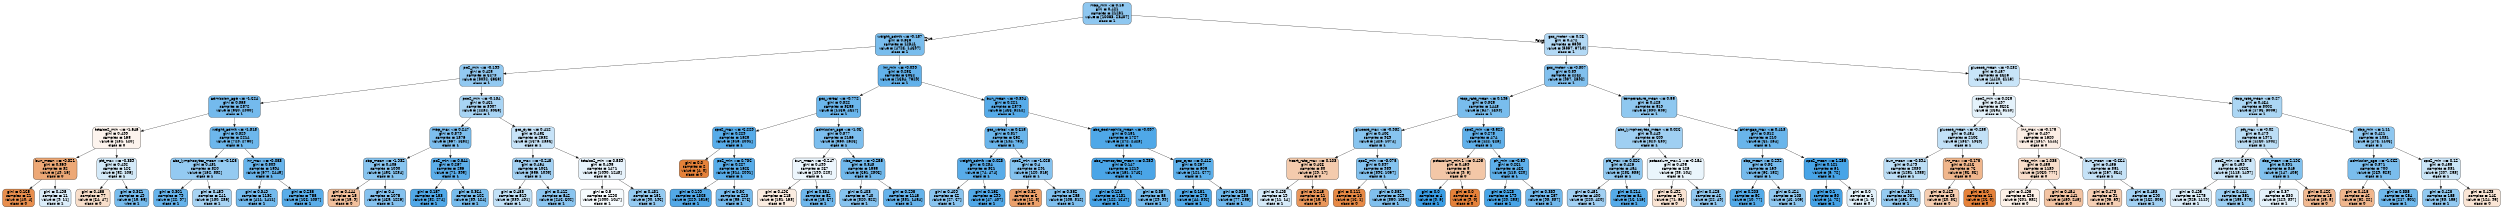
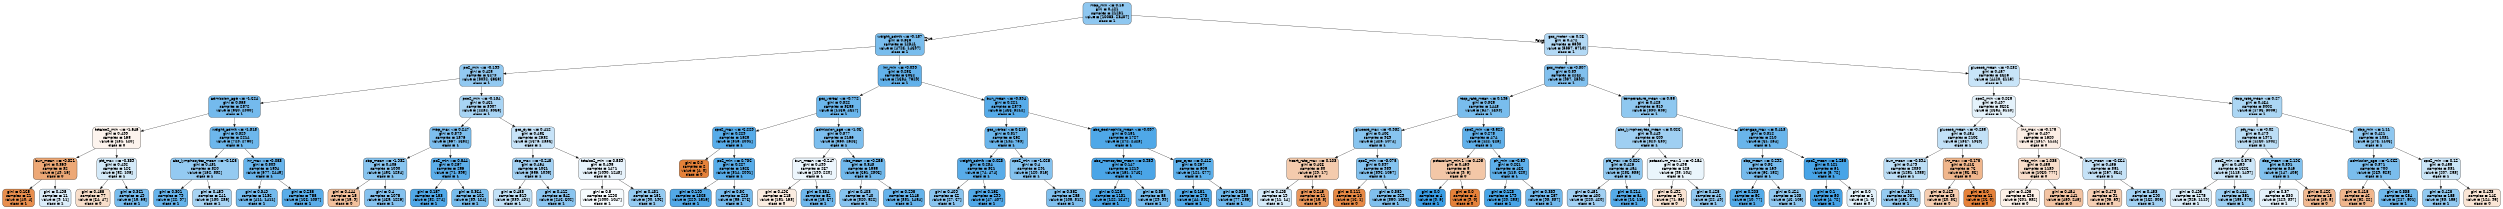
  digraph {
    node [color=black fillcolor="#92c9f1" fontname=helvetica shape=box style="filled, rounded"]
    edge [fontname=helvetica]
    n1 [fillcolor="#8ec7f0" label="mbp_min <= 0.18\ngini = 0.421\nsamples = 21231\nvalue = [10083, 23407]\nclass = 1"]
    n2 [fillcolor="#79bded" label="weight_admit <= -0.137\ngini = 0.368\nsamples = 12341\nvalue = [4726, 14697]\nclass = 1"]
    n3 [fillcolor="#b3d9f5" label="gcs_motor <= 0.26\ngini = 0.472\nsamples = 8890\nvalue = [5357, 8710]\nclass = 1"]
    n4 [label="po2_min <= -0.199\ngini = 0.428\nsamples = 6279\nvalue = [3092, 6868]\nclass = 1"]
    n5 [fillcolor="#62b1ea" label="inr_min <= -0.099\ngini = 0.286\nsamples = 6062\nvalue = [1634, 7829]\nclass = 1"]
    n6 [fillcolor="#81c0ee" label="gcs_motor <= -0.307\ngini = 0.39\nsamples = 2262\nvalue = [937, 2592]\nclass = 1"]
    n7 [fillcolor="#c8e4f8" label="glucose_mean <= -0.232\ngini = 0.487\nsamples = 6628\nvalue = [4420, 6118]\nclass = 1"]
    n8 [fillcolor="#74baed" label="admission_age <= -1.624\ngini = 0.353\nsamples = 2372\nvalue = [860, 2900]\nclass = 1"]
    n9 [fillcolor="#a8d4f4" label="pco2_min <= -0.134\ngini = 0.461\nsamples = 3907\nvalue = [2232, 3968]\nclass = 1"]
    n10 [fillcolor="#6bb6ec" label="gcs_verbal <= -0.772\ngini = 0.322\nsamples = 3683\nvalue = [1168, 4617]\nclass = 1"]
    n11 [fillcolor="#56abe9" label="bun_mean <= -0.394\ngini = 0.221\nsamples = 2379\nvalue = [466, 3212]\nclass = 1"]
    n12 [fillcolor="#fdf4ee" label="totalco2_min <= -1.545\ngini = 0.499\nsamples = 158\nvalue = [131, 120]\nclass = 0"]
    n13 [fillcolor="#6db7ec" label="weight_admit <= -1.313\ngini = 0.329\nsamples = 2214\nvalue = [729, 2780]\nclass = 1"]
    n14 [fillcolor="#7dbeee" label="mbp_max <= 0.247\ngini = 0.379\nsamples = 1375\nvalue = [557, 1632]\nclass = 1"]
    n15 [fillcolor="#c7e3f8" label="gcs_eyes <= 0.412\ngini = 0.486\nsamples = 2532\nvalue = [1675, 2336]\nclass = 1"]
    n16 [fillcolor="#eda876" label="bun_mean <= -0.321\ngini = 0.359\nsamples = 32\nvalue = [49, 15]\nclass = 0"]
    n17 [fillcolor="#d4eaf9" label="ptt_max <= -0.339\ngini = 0.492\nsamples = 126\nvalue = [82, 105]\nclass = 1"]
    n18 [fillcolor="#94caf1" label="abs_lymphocytes_mean <= -0.168\ngini = 0.431\nsamples = 320\nvalue = [152, 332]\nclass = 1"]
    n19 [fillcolor="#68b4eb" label="inr_max <= -0.083\ngini = 0.309\nsamples = 1894\nvalue = [577, 2448]\nclass = 1"]
-   n20 [fillcolor="#e88e4d" label="gini = 0.165\nsamples = 21\nvalue = [40, 4]\nclass = 0"]
+   n20 [fillcolor="#e88e4d" label="gini = 0.165\nsamples = 21\nvalue = [40, 4]\nclass = 1"]
    n21 [fillcolor="#dbedfa" label="gini = 0.495\nsamples = 11\nvalue = [9, 11]\nclass = 1"]
    n22 [fillcolor="#f8deca" label="gini = 0.488\nsamples = 77\nvalue = [64, 47]\nclass = 0"]
-   n23 [fillcolor="#76bbed" label="gini = 0.361\nsamples = 49\nvalue = [18, 58]\nwbc = 1"]
+   n23 [fillcolor="#76bbed" label="gini = 0.361\nsamples = 49\nvalue = [18, 58]\nclass = 1"]
    n24 [fillcolor="#66b3eb" label="gini = 0.301\nsamples = 79\nvalue = [22, 97]\nclass = 1"]
    n25 [fillcolor="#a7d3f3" label="gini = 0.459\nsamples = 241\nvalue = [130, 235]\nclass = 1"]
    n26 [fillcolor="#73baed" label="gini = 0.349\nsamples = 1136\nvalue = [411, 1411]\nclass = 1"]
    n27 [fillcolor="#59ade9" label="gini = 0.238\nsamples = 758\nvalue = [166, 1037]\nclass = 1"]
    n28 [fillcolor="#87c4ef" label="sbp_mean <= -1.932\ngini = 0.405\nsamples = 1090\nvalue = [486, 1234]\nclass = 1"]
    n29 [fillcolor="#5caeea" label="po2_min <= 0.844\ngini = 0.257\nsamples = 285\nvalue = [71, 398]\nclass = 1"]
    n30 [fillcolor="#a3d1f3" label="sbp_max <= -0.248\ngini = 0.454\nsamples = 1061\nvalue = [585, 1093]\nclass = 1"]
    n31 [fillcolor="#e7f3fc" label="totalco2_min <= 0.539\ngini = 0.498\nsamples = 1471\nvalue = [1090, 1243]\nclass = 1"]
    n32 [fillcolor="#f2c09c" label="gini = 0.444\nsamples = 15\nvalue = [18, 9]\nclass = 0"]
    n33 [fillcolor="#85c2ef" label="gini = 0.4\nsamples = 1075\nvalue = [468, 1225]\nclass = 1"]
    n34 [fillcolor="#50a8e8" label="gini = 0.187\nsamples = 183\nvalue = [32, 274]\nclass = 1"]
    n35 [fillcolor="#77bced" label="gini = 0.364\nsamples = 102\nvalue = [39, 124]\nclass = 1"]
    n36 [fillcolor="#c2e1f7" label="gini = 0.483\nsamples = 519\nvalue = [339, 491]\nclass = 1"]
    n37 [fillcolor="#8ac5f0" label="gini = 0.412\nsamples = 542\nvalue = [246, 602]\nclass = 1"]
    n38 [fillcolor="#f6fbfe" label="gini = 0.5\nsamples = 1290\nvalue = [1000, 1047]\nclass = 1"]
    n39 [fillcolor="#94caf1" label="gini = 0.431\nsamples = 181\nvalue = [90, 196]\nclass = 1"]
    n40 [fillcolor="#57ace9" label="spo2_max <= -6.229\ngini = 0.229\nsamples = 1528\nvalue = [318, 2091]\nclass = 1"]
    n41 [fillcolor="#7cbeee" label="admission_age <= -1.06\ngini = 0.377\nsamples = 2155\nvalue = [850, 2526]\nclass = 1"]
    n42 [fillcolor="#6ab5eb" label="gcs_verbal <= 0.618\ngini = 0.317\nsamples = 652\nvalue = [194, 789]\nclass = 1"]
    n43 [fillcolor="#4fa8e8" label="abs_eosinophils_mean <= -0.097\ngini = 0.181\nsamples = 1727\nvalue = [272, 2423]\nclass = 1"]
    n44 [fillcolor="#e58139" label="gini = 0.0\nsamples = 2\nvalue = [4, 0]\nclass = 0"]
    n45 [fillcolor="#57ace9" label="po2_min <= 0.736\ngini = 0.227\nsamples = 1526\nvalue = [314, 2091]\nclass = 1"]
    n46 [fillcolor="#ecf6fd" label="bun_mean <= -0.247\ngini = 0.499\nsamples = 267\nvalue = [199, 220]\nclass = 1"]
    n47 [fillcolor="#71b9ec" label="wbc_mean <= -0.255\ngini = 0.343\nsamples = 1888\nvalue = [651, 2306]\nclass = 1"]
    n48 [fillcolor="#52a9e8" label="gini = 0.199\nsamples = 1303\nvalue = [229, 1815]\nclass = 1"]
    n49 [fillcolor="#76bbed" label="gini = 0.36\nsamples = 223\nvalue = [85, 276]\nclass = 1"]
    n50 [fillcolor="#fbece0" label="gini = 0.496\nsamples = 215\nvalue = [181, 153]\nclass = 0"]
    n51 [fillcolor="#6eb7ec" label="gini = 0.334\nsamples = 52\nvalue = [18, 67]\nclass = 1"]
    n52 [fillcolor="#86c3ef" label="gini = 0.403\nsamples = 740\nvalue = [320, 822]\nclass = 1"]
    n53 [fillcolor="#65b3eb" label="gini = 0.298\nsamples = 1148\nvalue = [331, 1484]\nclass = 1"]
    n54 [fillcolor="#58ace9" label="weight_admit <= 0.023\ngini = 0.234\nsamples = 361\nvalue = [74, 474]\nclass = 1"]
    n55 [fillcolor="#84c2ef" label="spo2_min <= -1.665\ngini = 0.4\nsamples = 291\nvalue = [120, 315]\nclass = 1"]
    n56 [fillcolor="#4aa5e7" label="abs_monocytes_mean <= 0.939\ngini = 0.147\nsamples = 1219\nvalue = [151, 1746]\nclass = 1"]
    n57 [fillcolor="#5cafea" label="gcs_eyes <= 0.412\ngini = 0.257\nsamples = 508\nvalue = [121, 677]\nclass = 1"]
    n58 [fillcolor="#89c4ef" label="gini = 0.409\nsamples = 62\nvalue = [27, 67]\nclass = 1"]
    n59 [fillcolor="#50a8e8" label="gini = 0.186\nsamples = 299\nvalue = [47, 407]\nclass = 1"]
-   n60 [fillcolor="#eca06a" label="gini = 0.32\nsamples = 6\nvalue = [12, 3]\nclass = 0"]
    n61 [fillcolor="#7ebfee" label="gini = 0.382\nsamples = 285\nvalue = [108, 312]\nclass = 1"]
    n62 [fillcolor="#48a4e7" label="gini = 0.128\nsamples = 1131\nvalue = [122, 1647]\nclass = 1"]
    n63 [fillcolor="#73baed" label="gini = 0.35\nsamples = 88\nvalue = [29, 99]\nclass = 1"]
    n64 [fillcolor="#4fa8e8" label="gini = 0.181\nsamples = 273\nvalue = [44, 392]\nclass = 1"]
    n65 [fillcolor="#6eb7ec" label="gini = 0.335\nsamples = 235\nvalue = [77, 285]\nclass = 1"]
    n66 [fillcolor="#79bded" label="resp_rate_mean <= 0.195\ngini = 0.368\nsamples = 1443\nvalue = [547, 1699]\nclass = 1"]
    n67 [fillcolor="#8fc8f0" label="temperature_mean <= 0.88\ngini = 0.423\nsamples = 819\nvalue = [390, 893]\nclass = 1"]
    n68 [fillcolor="#e4f2fb" label="spo2_min <= 0.268\ngini = 0.497\nsamples = 3626\nvalue = [2684, 3110]\nclass = 1"]
    n69 [fillcolor="#abd6f4" label="resp_rate_mean <= 0.27\ngini = 0.464\nsamples = 3002\nvalue = [1736, 3008]\nclass = 1"]
    n70 [fillcolor="#87c4ef" label="glucose_max <= -0.932\ngini = 0.406\nsamples = 969\nvalue = [425, 1074]\nclass = 1"]
    n71 [fillcolor="#60b0ea" label="spo2_min <= -3.822\ngini = 0.273\nsamples = 474\nvalue = [122, 625]\nclass = 1"]
    n72 [fillcolor="#9fcff2" label="abs_lymphocytes_mean <= 0.026\ngini = 0.449\nsamples = 609\nvalue = [329, 639]\nclass = 1"]
    n73 [fillcolor="#69b5eb" label="aniongap_max <= 0.413\ngini = 0.312\nsamples = 210\nvalue = [61, 254]\nclass = 1"]
    n74 [fillcolor="#f4cbad" label="heart_rate_max <= 0.103\ngini = 0.466\nsamples = 30\nvalue = [29, 17]\nclass = 0"]
    n75 [fillcolor="#83c2ef" label="spo2_min <= -3.078\ngini = 0.397\nsamples = 939\nvalue = [396, 1057]\nclass = 1"]
    n76 [fillcolor="#f3c7a7" label="potassium_min.1 <= 0.495\ngini = 0.459\nsamples = 8\nvalue = [9, 5]\nclass = 0"]
    n77 [fillcolor="#5dafea" label="ph_min <= -0.59\ngini = 0.261\nsamples = 466\nvalue = [113, 620]\nclass = 1"]
    n78 [fillcolor="#d5eaf9" label="gini = 0.493\nsamples = 19\nvalue = [11, 14]\nclass = 1"]
    n79 [fillcolor="#e9965a" label="gini = 0.245\nsamples = 11\nvalue = [18, 3]\nclass = 0"]
    n80 [fillcolor="#e78945" label="gini = 0.111\nsamples = 10\nvalue = [16, 1]\nclass = 0"]
    n81 [fillcolor="#80c0ee" label="gini = 0.389\nsamples = 929\nvalue = [380, 1056]\nclass = 1"]
    n82 [fillcolor="#399de5" label="gini = 0.0\nsamples = 4\nvalue = [0, 5]\nclass = 1"]
    n83 [fillcolor="#e58139" label="gini = 0.0\nsamples = 4\nvalue = [9, 0]\nclass = 0"]
    n84 [fillcolor="#47a4e7" label="gini = 0.123\nsamples = 179\nvalue = [20, 283]\nclass = 1"]
    n85 [fillcolor="#70b8ec" label="gini = 0.339\nsamples = 287\nvalue = [93, 337]\nclass = 1"]
    n86 [fillcolor="#90c8f0" label="ptt_max <= 0.026\ngini = 0.425\nsamples = 484\nvalue = [236, 535]\nclass = 1"]
    n87 [fillcolor="#eaf5fc" label="potassium_max.1 <= -0.154\ngini = 0.498\nsamples = 125\nvalue = [93, 104]\nclass = 1"]
    n88 [fillcolor="#76bbed" label="dbp_mean <= 0.292\ngini = 0.36\nsamples = 159\nvalue = [56, 182]\nclass = 1"]
    n89 [fillcolor="#47a4e7" label="spo2_mean <= 1.258\ngini = 0.121\nsamples = 51\nvalue = [5, 72]\nclass = 1"]
    n90 [fillcolor="#a1d0f3" label="gini = 0.451\nsamples = 400\nvalue = [220, 420]\nclass = 1"]
    n91 [fillcolor="#55abe9" label="gini = 0.214\nsamples = 84\nvalue = [16, 115]\nclass = 1"]
    n92 [fillcolor="#f9e3d2" label="gini = 0.492\nsamples = 79\nvalue = [71, 55]\nclass = 0"]
    n93 [label="gini = 0.428\nsamples = 46\nvalue = [22, 49]\nclass = 1"]
    n94 [fillcolor="#53aae8" label="gini = 0.203\nsamples = 56\nvalue = [10, 77]\nclass = 1"]
    n95 [fillcolor="#90c8f0" label="gini = 0.424\nsamples = 103\nvalue = [46, 105]\nclass = 1"]
    n96 [fillcolor="#44a2e6" label="gini = 0.1\nsamples = 50\nvalue = [4, 72]\nclass = 1"]
    n97 [fillcolor="#e4f2fb" label="gini = 0.0\nsamples = 1\nvalue = [1, 0]\nclass = 0"]
    n98 [fillcolor="#c2e1f7" label="glucose_mean <= -0.238\ngini = 0.484\nsamples = 2106\nvalue = [1367, 1969]\nclass = 1"]
    n99 [fillcolor="#fceee5" label="inr_max <= -0.178\ngini = 0.497\nsamples = 1520\nvalue = [1317, 1141]\nclass = 0"]
    n100 [fillcolor="#bcdef6" label="ptt_max <= -0.02\ngini = 0.479\nsamples = 1971\nvalue = [1260, 1902]\nclass = 1"]
    n101 [fillcolor="#8ec7f0" label="dbp_min <= 1.11\ngini = 0.421\nsamples = 1031\nvalue = [476, 1106]\nclass = 1"]
    n102 [fillcolor="#bcdef6" label="bun_mean <= -0.394\ngini = 0.479\nsamples = 2030\nvalue = [1281, 1933]\nclass = 1"]
    n103 [fillcolor="#f0b68c" label="inr_max <= -0.178\ngini = 0.416\nsamples = 76\nvalue = [86, 36]\nclass = 0"]
    n104 [fillcolor="#f8ddca" label="mbp_min <= 1.038\ngini = 0.488\nsamples = 1139\nvalue = [1060, 777]\nclass = 0"]
    n105 [fillcolor="#c5e2f7" label="bun_mean <= -0.664\ngini = 0.485\nsamples = 381\nvalue = [257, 364]\nclass = 1"]
    n106 [fillcolor="#95cbf1" label="gini = 0.434\nsamples = 931\nvalue = [456, 978]\nclass = 1"]
    n107 [fillcolor="#f5cdb0" label="gini = 0.469\nsamples = 65\nvalue = [60, 36]\nclass = 0"]
    n108 [fillcolor="#e58139" label="gini = 0.0\nsamples = 11\nvalue = [26, 0]\nclass = 0"]
    n109 [fillcolor="#fcf1e8" label="gini = 0.498\nsamples = 698\nvalue = [601, 532]\nclass = 0"]
    n110 [fillcolor="#f3c4a3" label="gini = 0.454\nsamples = 441\nvalue = [459, 245]\nclass = 0"]
    n111 [fillcolor="#f5cfb4" label="gini = 0.473\nsamples = 91\nvalue = [95, 59]\nclass = 0"]
    n112 [fillcolor="#a2d1f3" label="gini = 0.453\nsamples = 290\nvalue = [162, 305]\nclass = 1"]
    n113 [fillcolor="#cce6f8" label="pco2_min <= 0.375\ngini = 0.489\nsamples = 1626\nvalue = [1113, 1497]\nclass = 1"]
    n114 [fillcolor="#81c1ee" label="dbp_mean <= 2.196\ngini = 0.391\nsamples = 345\nvalue = [147, 405]\nclass = 1"]
    n115 [fillcolor="#7abded" label="admission_age <= -1.662\ngini = 0.371\nsamples = 700\nvalue = [269, 823]\nclass = 1"]
    n116 [fillcolor="#cae5f8" label="spo2_min <= 0.12\ngini = 0.488\nsamples = 331\nvalue = [207, 283]\nclass = 1"]
    n117 [fillcolor="#ddeefa" label="gini = 0.495\nsamples = 1275\nvalue = [925, 1119]\nclass = 1"]
    n118 [fillcolor="#9bcef2" label="gini = 0.444\nsamples = 351\nvalue = [188, 378]\nclass = 1"]
    n119 [fillcolor="#e4f2fb" label="gini = 0.37\nsamples = 330\nvalue = [129, 397]\nclass = 1"]
    n120 [fillcolor="#f1b991" label="gini = 0.426\nsamples = 15\nvalue = [18, 8]\nclass = 0"]
    n121 [fillcolor="#f0b68d" label="gini = 0.418\nsamples = 46\nvalue = [52, 22]\nclass = 0"]
    n122 [fillcolor="#6fb8ec" label="gini = 0.335\nsamples = 654\nvalue = [217, 801]\nclass = 1"]
    n123 [label="gini = 0.428\nsamples = 185\nvalue = [83, 185]\nclass = 1"]
    n124 [fillcolor="#fae5d5" label="gini = 0.493\nsamples = 146\nvalue = [124, 98]\nclass = 0"]
    n1 -> n2 [headlabel=True labelangle=45 labeldistance=2.5]
    n1 -> n3 [headlabel=False labelangle=-45 labeldistance=2.5]
    n2 -> n4
    n2 -> n5
    n3 -> n6
    n3 -> n7
    n4 -> n8
    n4 -> n9
    n5 -> n10
    n5 -> n11
    n6 -> n66
    n6 -> n67
    n7 -> n68
    n7 -> n69
    n8 -> n12
    n8 -> n13
    n9 -> n14
    n9 -> n15
    n10 -> n40
    n10 -> n41
    n11 -> n42
    n11 -> n43
    n12 -> n16
    n12 -> n17
    n13 -> n18
    n13 -> n19
    n14 -> n28
    n14 -> n29
    n15 -> n30
    n15 -> n31
    n16 -> n20
    n16 -> n21
    n17 -> n22
    n17 -> n23
    n18 -> n24
    n18 -> n25
    n19 -> n26
    n19 -> n27
    n28 -> n32
    n28 -> n33
    n29 -> n34
    n29 -> n35
    n30 -> n36
    n30 -> n37
    n31 -> n38
    n31 -> n39
    n40 -> n44
    n40 -> n45
    n41 -> n46
    n41 -> n47
    n42 -> n54
    n42 -> n55
    n43 -> n56
    n43 -> n57
    n45 -> n48
    n45 -> n49
    n46 -> n50
    n46 -> n51
    n47 -> n52
    n47 -> n53
    n54 -> n58
    n54 -> n59
-   n55 -> n60
    n55 -> n61
    n56 -> n62
    n56 -> n63
    n57 -> n64
    n57 -> n65
    n66 -> n70
    n66 -> n71
    n67 -> n72
    n67 -> n73
    n68 -> n98
    n68 -> n99
    n69 -> n100
    n69 -> n101
    n70 -> n74
    n70 -> n75
    n71 -> n76
    n71 -> n77
    n72 -> n86
    n72 -> n87
    n73 -> n88
    n73 -> n89
    n74 -> n78
    n74 -> n79
    n75 -> n80
    n75 -> n81
    n76 -> n82
    n76 -> n83
    n77 -> n84
    n77 -> n85
    n86 -> n90
    n86 -> n91
    n87 -> n92
    n87 -> n93
    n88 -> n94
    n88 -> n95
    n89 -> n96
    n89 -> n97
    n98 -> n102
    n98 -> n103
    n99 -> n104
    n99 -> n105
    n100 -> n113
    n100 -> n114
    n101 -> n115
    n101 -> n116
    n102 -> n106
    n103 -> n107
    n103 -> n108
    n104 -> n109
    n104 -> n110
    n105 -> n111
    n105 -> n112
    n113 -> n117
    n113 -> n118
    n114 -> n119
    n114 -> n120
    n115 -> n121
    n115 -> n122
    n116 -> n123
    n116 -> n124
  }
